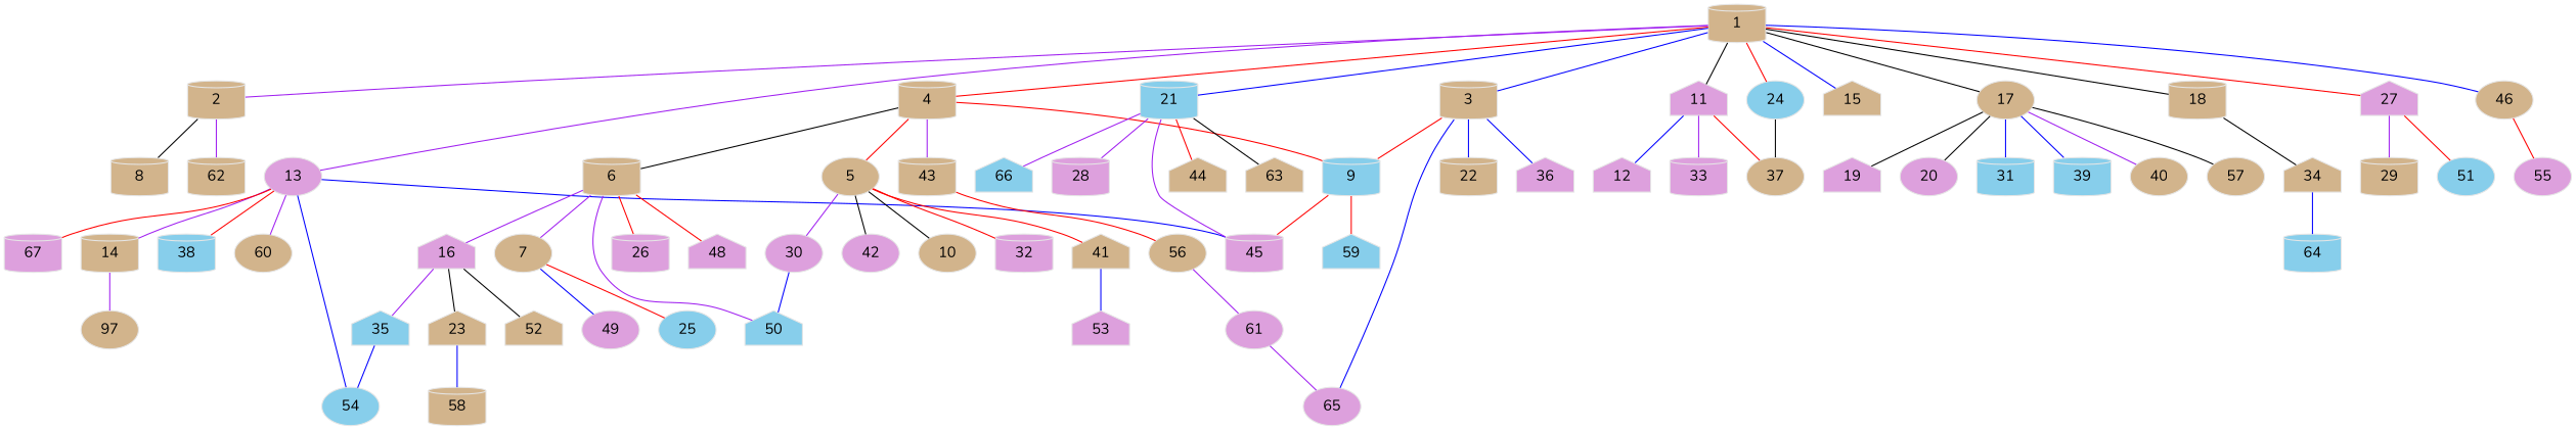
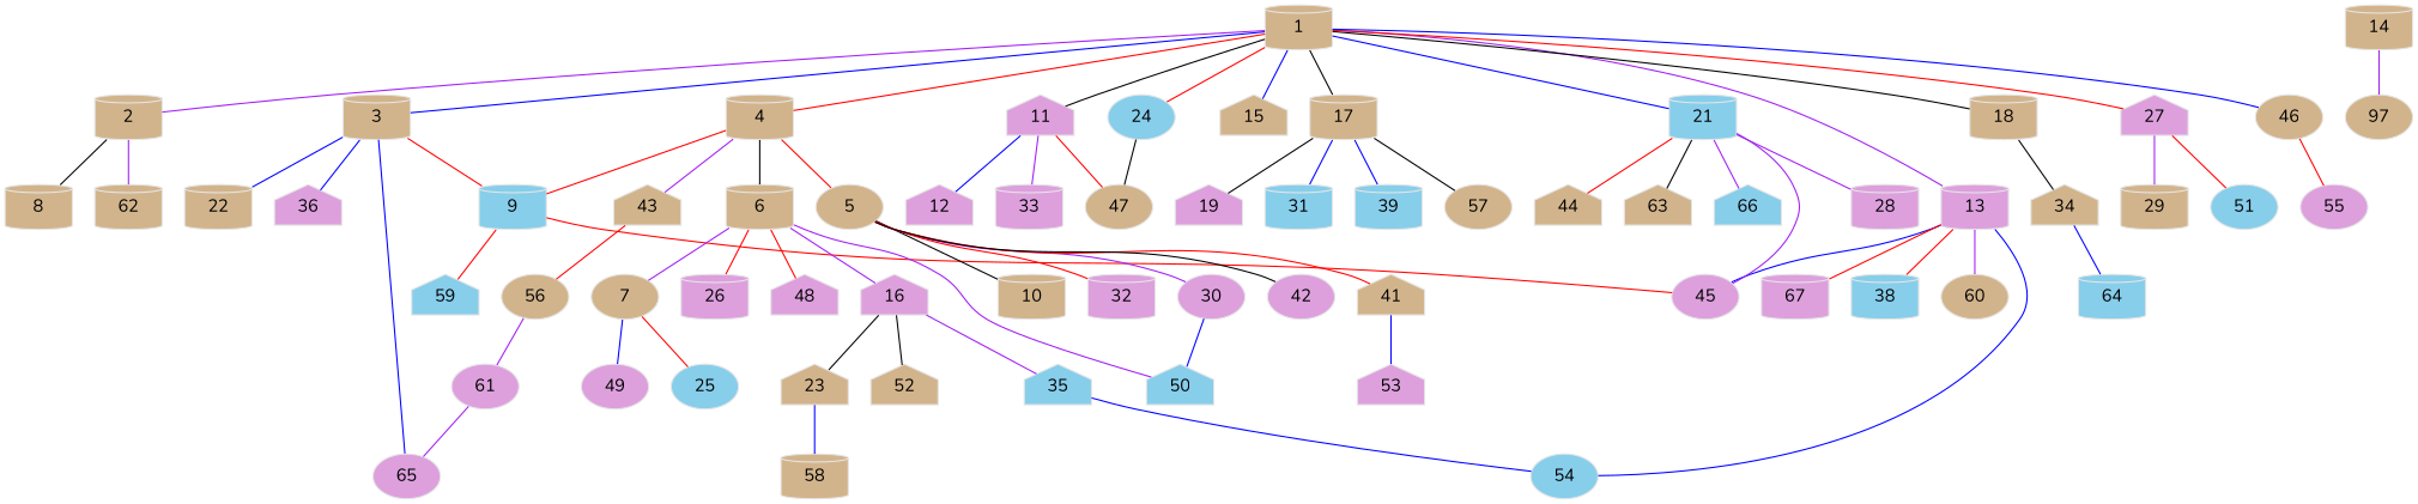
  graph {
    fontname=Nunito
    node [color=gray90 fillcolor=tan fontname=Nunito shape=cylinder style=filled]
    edge [color=purple fontname=Nunito]
    1
    2
    3
    4
    11 [fillcolor=plum shape=house]
-   13 [fillcolor=plum shape=ellipse]
+   13 [fillcolor=plum]
    15 [shape=house]
-   17 [shape=ellipse]
+   17
    18
    21 [fillcolor=skyblue]
    24 [fillcolor=skyblue shape=ellipse]
    27 [fillcolor=plum shape=house]
    46 [shape=ellipse]
    8
    62
    9 [fillcolor=skyblue]
    22
    36 [fillcolor=plum shape=house]
    65 [fillcolor=plum shape=ellipse]
    5 [shape=ellipse]
    6
-   43
+   43 [shape=house]
    12 [fillcolor=plum shape=house]
    33 [fillcolor=plum]
-   47 [shape=ellipse label=37]
-   45 [fillcolor=plum]
+   47 [shape=ellipse]
+   45 [fillcolor=plum shape=ellipse]
    14
    38 [fillcolor=skyblue]
    54 [fillcolor=skyblue shape=ellipse]
    60 [shape=ellipse]
    67 [fillcolor=plum]
    19 [fillcolor=plum shape=house]
-   20 [fillcolor=plum shape=ellipse]
    31 [fillcolor=skyblue]
    39 [fillcolor=skyblue]
-   40 [shape=ellipse]
    57 [shape=ellipse]
    34 [shape=house]
    28 [fillcolor=plum]
    44 [shape=house]
    63 [shape=house]
    66 [fillcolor=skyblue shape=house]
    29
    51 [fillcolor=skyblue shape=ellipse]
    55 [fillcolor=plum shape=ellipse]
    59 [fillcolor=skyblue shape=house]
-   10 [shape=ellipse]
+   10
    30 [fillcolor=plum shape=ellipse]
    32 [fillcolor=plum]
    41 [shape=house]
    42 [fillcolor=plum shape=ellipse]
    7 [shape=ellipse]
    16 [fillcolor=plum shape=house]
    26 [fillcolor=plum]
    48 [fillcolor=plum shape=house]
    50 [fillcolor=skyblue shape=house]
    56 [shape=ellipse]
    53 [fillcolor=plum shape=house]
    25 [fillcolor=skyblue shape=ellipse]
    49 [fillcolor=plum shape=ellipse]
    23 [shape=house]
    35 [fillcolor=skyblue shape=house]
    52 [shape=house]
    n64 [label=97 shape=ellipse]
    58
    64 [fillcolor=skyblue]
    61 [fillcolor=plum shape=ellipse]
    1 -- 2
    1 -- 3 [color=blue]
    1 -- 4 [color=red]
    1 -- 11 [color=black]
    1 -- 13
    1 -- 15 [color=blue]
    1 -- 17 [color=black]
    1 -- 18 [color=black]
    1 -- 21 [color=blue]
    1 -- 24 [color=red]
    1 -- 27 [color=red]
    1 -- 46 [color=blue]
    2 -- 8 [color=black]
    2 -- 62
    3 -- 9 [color=red]
    3 -- 22 [color=blue]
    3 -- 36 [color=blue]
    3 -- 65 [color=blue]
    4 -- 9 [color=red]
    4 -- 5 [color=red]
    4 -- 6 [color=black]
    4 -- 43
    11 -- 12 [color=blue]
    11 -- 33
    11 -- 47 [color=red]
    13 -- 45 [color=blue]
-   13 -- 14
    13 -- 38 [color=red]
    13 -- 54 [color=blue]
    13 -- 60
    13 -- 67 [color=red]
    17 -- 19 [color=black]
-   17 -- 20 [color=black]
    17 -- 31 [color=blue]
    17 -- 39 [color=blue]
-   17 -- 40
    17 -- 57 [color=black]
    18 -- 34 [color=black]
    21 -- 45
    21 -- 28
    21 -- 44 [color=red]
    21 -- 63 [color=black]
    21 -- 66
    24 -- 47 [color=black]
    27 -- 29
    27 -- 51 [color=red]
    46 -- 55 [color=red]
    9 -- 45 [color=red]
    9 -- 59 [color=red]
    5 -- 10 [color=black]
    5 -- 30
    5 -- 32 [color=red]
    5 -- 41 [color=red]
    5 -- 42 [color=black]
    6 -- 7
    6 -- 16
    6 -- 26 [color=red]
    6 -- 48 [color=red]
    6 -- 50
    43 -- 56 [color=red]
    14 -- n64
    34 -- 64 [color=blue]
    30 -- 50 [color=blue]
    41 -- 53 [color=blue]
    7 -- 25 [color=red]
    7 -- 49 [color=blue]
    16 -- 23 [color=black]
    16 -- 35
    16 -- 52 [color=black]
    56 -- 61
    23 -- 58 [color=blue]
    35 -- 54 [color=blue]
    61 -- 65
  }
